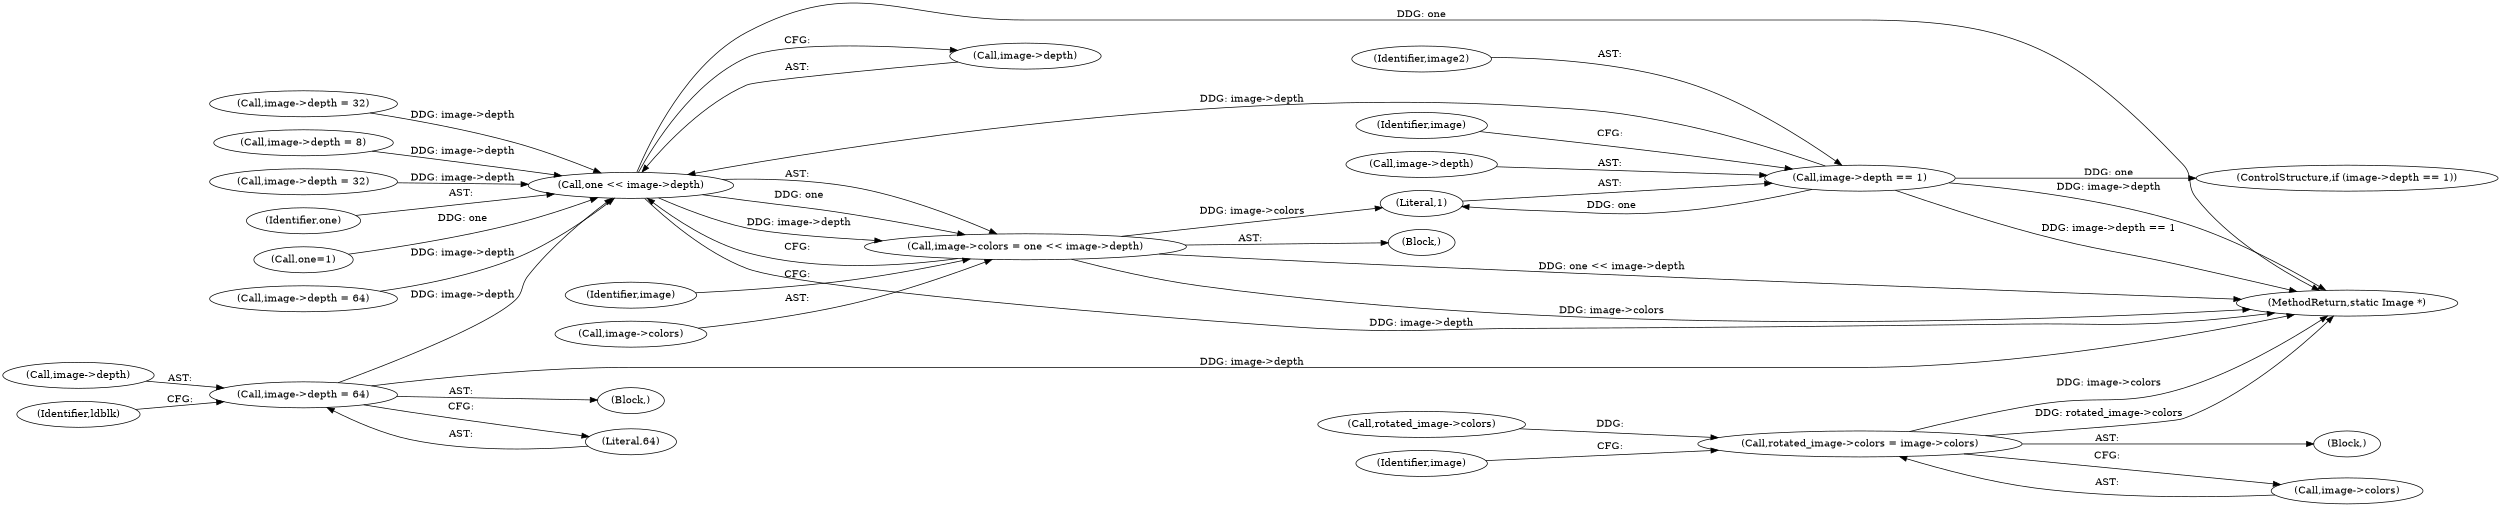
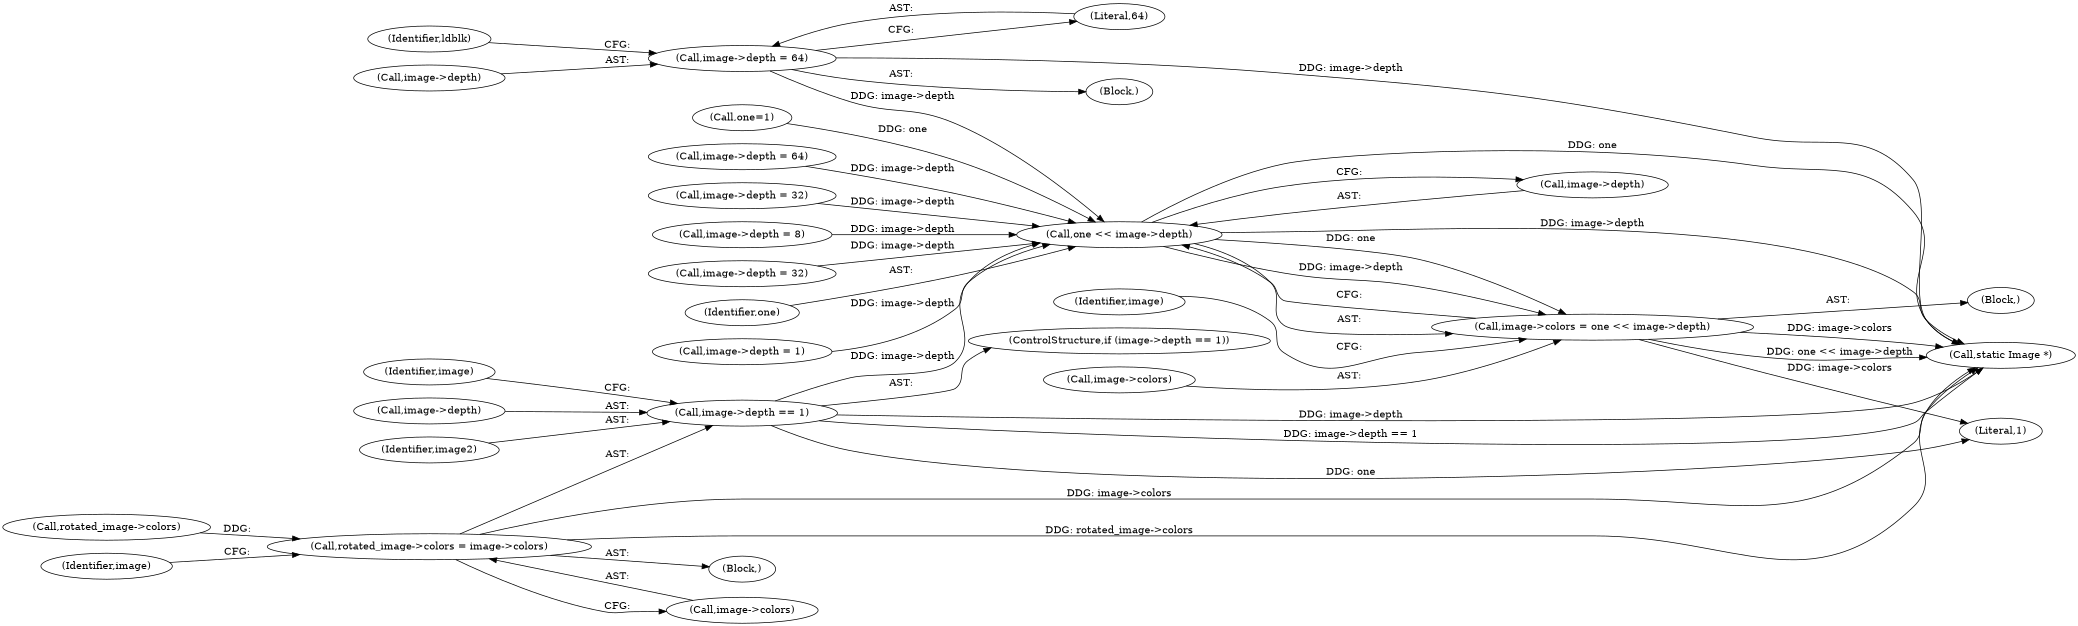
  digraph {
    rankdir=LR
    n1 [label="(Call,image->depth = 64)"]
    n2 [label="(Call,one << image->depth)"]
-   n3 [label="(MethodReturn,static Image *)"]
+   n3 [label="(Call,static Image *)"]
    n4 [label="(Literal,64)"]
    n5 [label="(Block,)"]
    n6 [label="(Call,image->colors = one << image->depth)"]
    n7 [label="(Call,image->depth)"]
    n8 [label="(Block,)"]
    n9 [label="(Literal,1)"]
    n10 [label="(Call,image->depth == 1)"]
    n11 [label="(ControlStructure,if (image->depth == 1))"]
    n12 [label="(Call,rotated_image->colors = image->colors)"]
    n13 [label="(Block,)"]
    n14 [label="(Call,image->colors)"]
    n15 [label="(Identifier,one)"]
+   n16 [label="(Call,image->depth = 1)"]
    n17 [label="(Call,image->depth)"]
    n18 [label="(Call,one=1)"]
    n19 [label="(Identifier,image)"]
    n20 [label="(Call,image->depth = 64)"]
    n21 [label="(Identifier,image)"]
    n22 [label="(Call,image->depth = 32)"]
    n23 [label="(Call,image->depth = 8)"]
    n24 [label="(Call,image->colors)"]
    n25 [label="(Call,rotated_image->colors)"]
    n26 [label="(Call,image->depth)"]
    n27 [label="(Identifier,image2)"]
    n28 [label="(Call,image->depth = 32)"]
    n29 [label="(Identifier,image)"]
    n30 [label="(Identifier,ldblk)"]
    n1 -> n2 [label="DDG: image->depth"]
    n1 -> n3 [label="DDG: image->depth"]
    n1 -> n4 [label="CFG: "]
    n1 -> n5 [label="AST: "]
    n2 -> n3 [label="DDG: one"]
    n2 -> n3 [label="DDG: image->depth"]
    n2 -> n6 [label="AST: "]
    n2 -> n6 [label="DDG: one"]
    n2 -> n6 [label="DDG: image->depth"]
    n2 -> n7 [label="CFG: "]
    n4 -> n1 [label="AST: "]
    n6 -> n2 [label="CFG: "]
    n6 -> n3 [label="DDG: image->colors"]
    n6 -> n3 [label="DDG: one << image->depth"]
    n6 -> n8 [label="AST: "]
    n6 -> n9 [label="DDG: image->colors"]
    n7 -> n2 [label="AST: "]
-   n9 -> n10 [label="AST: "]
+   n12 -> n10 [label="AST: "]
    n10 -> n2 [label="DDG: image->depth"]
    n10 -> n3 [label="DDG: image->depth == 1"]
    n10 -> n3 [label="DDG: image->depth"]
    n10 -> n9 [label="DDG: one"]
-   n10 -> n11 [label="DDG: one"]
+   n10 -> n11 [label="AST: "]
    n12 -> n3 [label="DDG: image->colors"]
    n12 -> n3 [label="DDG: rotated_image->colors"]
    n12 -> n13 [label="AST: "]
    n12 -> n14 [label="CFG: "]
    n14 -> n12 [label="AST: "]
    n15 -> n2 [label="AST: "]
+   n16 -> n2 [label="DDG: image->depth"]
    n17 -> n1 [label="AST: "]
    n18 -> n2 [label="DDG: one"]
    n19 -> n10 [label="CFG: "]
    n20 -> n2 [label="DDG: image->depth"]
    n21 -> n6 [label="CFG: "]
    n22 -> n2 [label="DDG: image->depth"]
    n23 -> n2 [label="DDG: image->depth"]
    n24 -> n6 [label="AST: "]
    n25 -> n12 [label="DDG: "]
    n26 -> n10 [label="AST: "]
    n27 -> n10 [label="AST: "]
    n28 -> n2 [label="DDG: image->depth"]
    n29 -> n12 [label="CFG: "]
    n30 -> n1 [label="CFG: "]
  }
